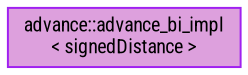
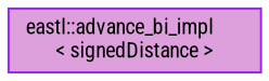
  digraph {
    rankdir=LR
    fontname="Roboto Condensed"
-   n1 [color=purple fillcolor=plum fontname="Roboto Condensed" fontsize=10 height=0.2 label="advance::advance_bi_impl\l\< signedDistance \>" shape=box style=filled width=0.4]
+   n1 [color=purple fillcolor=plum fontname="Roboto Condensed" fontsize=10 height=0.2 label="eastl::advance_bi_impl\l\< signedDistance \>" shape=box style=filled width=0.4]
  }
